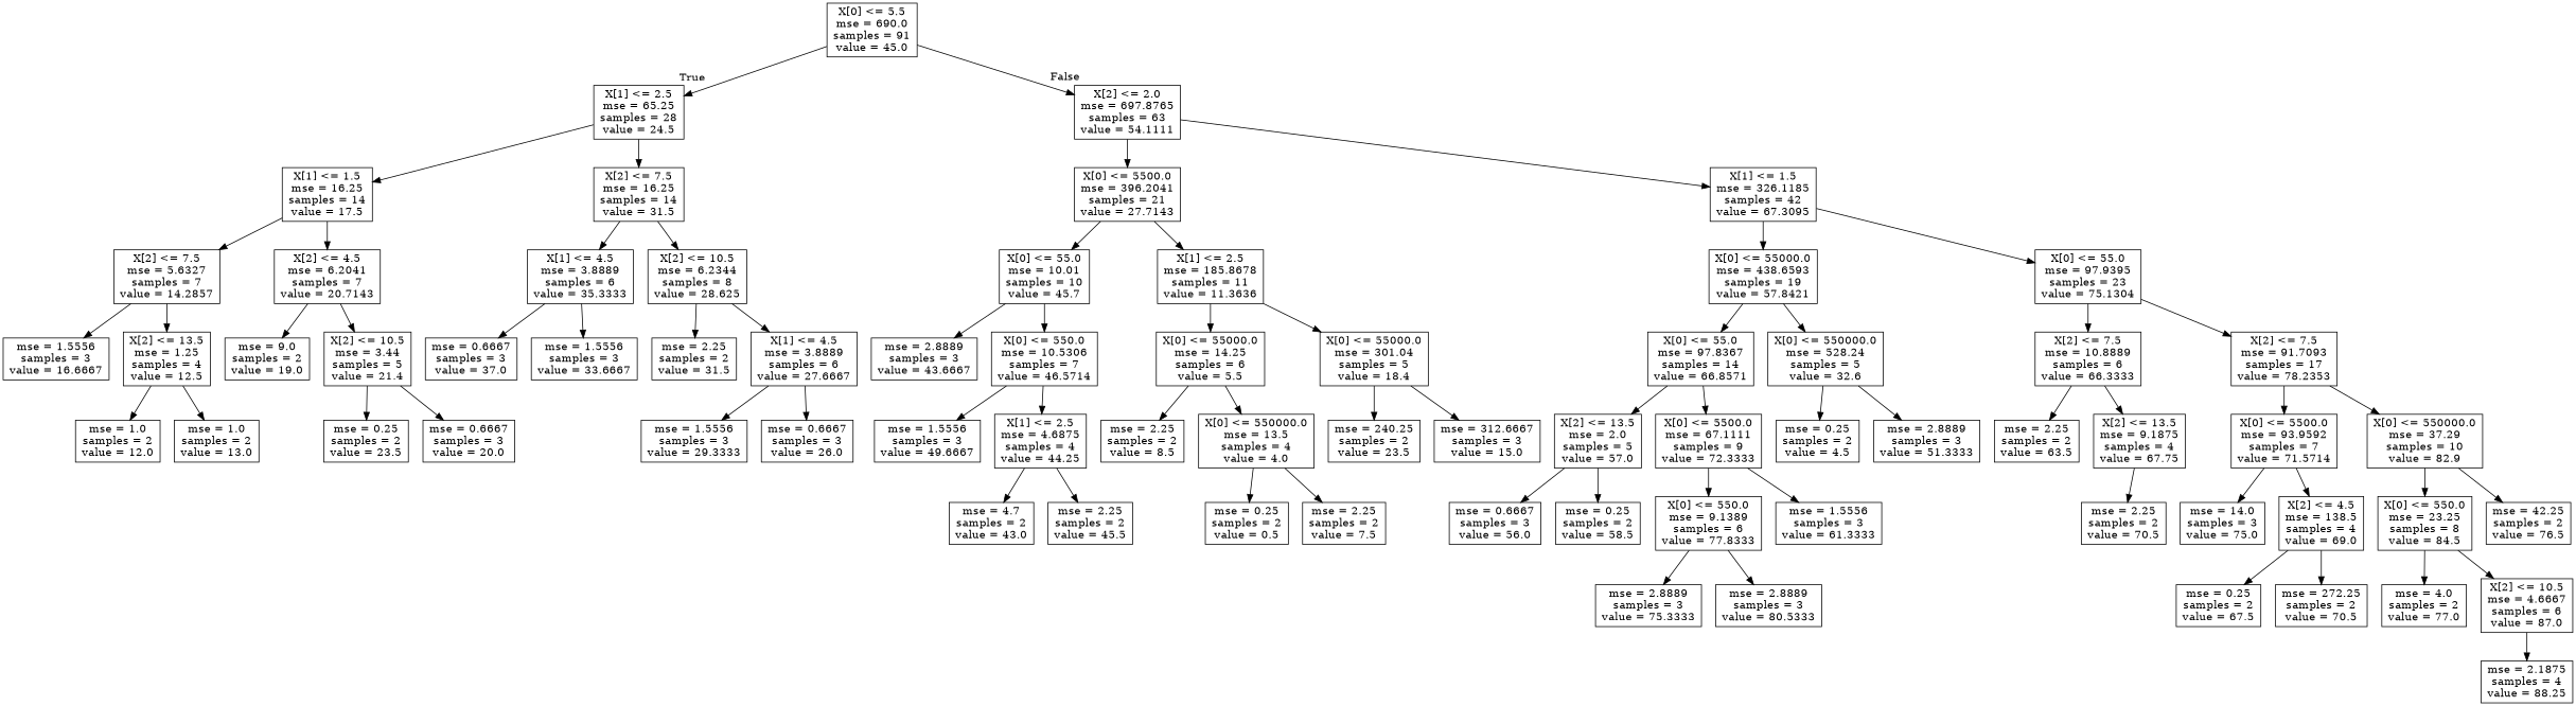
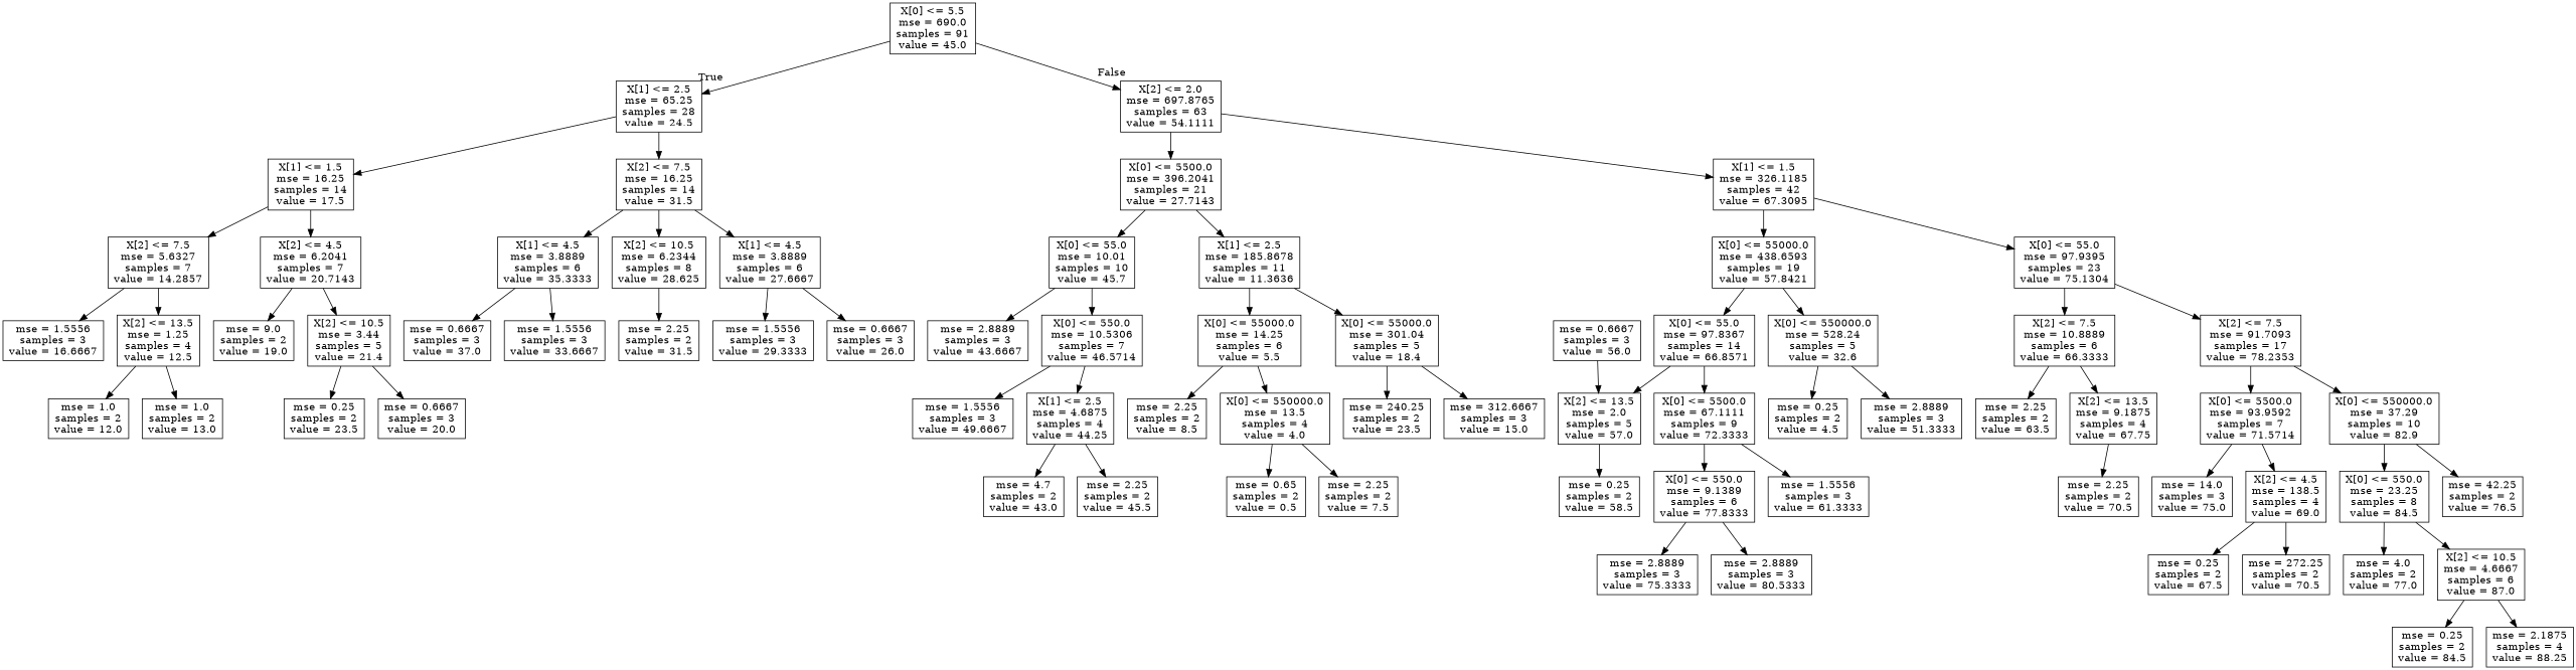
  digraph {
    node [shape=box]
    n1 [label="X[0] <= 5.5\nmse = 690.0\nsamples = 91\nvalue = 45.0"]
    n2 [label="X[1] <= 2.5\nmse = 65.25\nsamples = 28\nvalue = 24.5"]
    n3 [label="X[2] <= 2.0\nmse = 697.8765\nsamples = 63\nvalue = 54.1111"]
    n4 [label="X[1] <= 1.5\nmse = 16.25\nsamples = 14\nvalue = 17.5"]
    n5 [label="X[2] <= 7.5\nmse = 16.25\nsamples = 14\nvalue = 31.5"]
    n6 [label="X[0] <= 5500.0\nmse = 396.2041\nsamples = 21\nvalue = 27.7143"]
    n7 [label="X[1] <= 1.5\nmse = 326.1185\nsamples = 42\nvalue = 67.3095"]
    n8 [label="X[2] <= 7.5\nmse = 5.6327\nsamples = 7\nvalue = 14.2857"]
    n9 [label="X[2] <= 4.5\nmse = 6.2041\nsamples = 7\nvalue = 20.7143"]
    n10 [label="X[1] <= 4.5\nmse = 3.8889\nsamples = 6\nvalue = 35.3333"]
    n11 [label="X[2] <= 10.5\nmse = 6.2344\nsamples = 8\nvalue = 28.625"]
    n12 [label="mse = 1.5556\nsamples = 3\nvalue = 16.6667"]
    n13 [label="X[2] <= 13.5\nmse = 1.25\nsamples = 4\nvalue = 12.5"]
    n14 [label="mse = 9.0\nsamples = 2\nvalue = 19.0"]
    n15 [label="X[2] <= 10.5\nmse = 3.44\nsamples = 5\nvalue = 21.4"]
    n16 [label="mse = 1.0\nsamples = 2\nvalue = 12.0"]
    n17 [label="mse = 1.0\nsamples = 2\nvalue = 13.0"]
    n18 [label="mse = 0.25\nsamples = 2\nvalue = 23.5"]
    n19 [label="mse = 0.6667\nsamples = 3\nvalue = 20.0"]
    n20 [label="mse = 0.6667\nsamples = 3\nvalue = 37.0"]
    n21 [label="mse = 1.5556\nsamples = 3\nvalue = 33.6667"]
    n22 [label="mse = 2.25\nsamples = 2\nvalue = 31.5"]
    n23 [label="X[1] <= 4.5\nmse = 3.8889\nsamples = 6\nvalue = 27.6667"]
    n24 [label="mse = 1.5556\nsamples = 3\nvalue = 29.3333"]
    n25 [label="mse = 0.6667\nsamples = 3\nvalue = 26.0"]
    n26 [label="X[0] <= 55.0\nmse = 10.01\nsamples = 10\nvalue = 45.7"]
    n27 [label="X[1] <= 2.5\nmse = 185.8678\nsamples = 11\nvalue = 11.3636"]
    n28 [label="X[0] <= 55000.0\nmse = 438.6593\nsamples = 19\nvalue = 57.8421"]
    n29 [label="X[0] <= 55.0\nmse = 97.9395\nsamples = 23\nvalue = 75.1304"]
    n30 [label="mse = 2.8889\nsamples = 3\nvalue = 43.6667"]
    n31 [label="X[0] <= 550.0\nmse = 10.5306\nsamples = 7\nvalue = 46.5714"]
    n32 [label="X[0] <= 55000.0\nmse = 14.25\nsamples = 6\nvalue = 5.5"]
    n33 [label="X[0] <= 55000.0\nmse = 301.04\nsamples = 5\nvalue = 18.4"]
    n34 [label="mse = 1.5556\nsamples = 3\nvalue = 49.6667"]
    n35 [label="X[1] <= 2.5\nmse = 4.6875\nsamples = 4\nvalue = 44.25"]
    n36 [label="mse = 4.7\nsamples = 2\nvalue = 43.0"]
    n37 [label="mse = 2.25\nsamples = 2\nvalue = 45.5"]
    n38 [label="mse = 2.25\nsamples = 2\nvalue = 8.5"]
    n39 [label="X[0] <= 550000.0\nmse = 13.5\nsamples = 4\nvalue = 4.0"]
    n40 [label="mse = 240.25\nsamples = 2\nvalue = 23.5"]
    n41 [label="mse = 312.6667\nsamples = 3\nvalue = 15.0"]
-   n42 [label="mse = 0.25\nsamples = 2\nvalue = 0.5"]
+   n42 [label="mse = 0.65\nsamples = 2\nvalue = 0.5"]
    n43 [label="mse = 2.25\nsamples = 2\nvalue = 7.5"]
    n44 [label="X[0] <= 55.0\nmse = 97.8367\nsamples = 14\nvalue = 66.8571"]
    n45 [label="X[0] <= 550000.0\nmse = 528.24\nsamples = 5\nvalue = 32.6"]
    n46 [label="X[2] <= 7.5\nmse = 10.8889\nsamples = 6\nvalue = 66.3333"]
    n47 [label="X[2] <= 7.5\nmse = 91.7093\nsamples = 17\nvalue = 78.2353"]
    n48 [label="X[2] <= 13.5\nmse = 2.0\nsamples = 5\nvalue = 57.0"]
    n49 [label="X[0] <= 5500.0\nmse = 67.1111\nsamples = 9\nvalue = 72.3333"]
    n50 [label="mse = 0.25\nsamples = 2\nvalue = 4.5"]
    n51 [label="mse = 2.8889\nsamples = 3\nvalue = 51.3333"]
    n52 [label="mse = 0.6667\nsamples = 3\nvalue = 56.0"]
    n53 [label="mse = 0.25\nsamples = 2\nvalue = 58.5"]
    n54 [label="X[0] <= 550.0\nmse = 9.1389\nsamples = 6\nvalue = 77.8333"]
    n55 [label="mse = 1.5556\nsamples = 3\nvalue = 61.3333"]
    n56 [label="mse = 2.8889\nsamples = 3\nvalue = 75.3333"]
    n57 [label="mse = 2.8889\nsamples = 3\nvalue = 80.5333"]
    n58 [label="mse = 2.25\nsamples = 2\nvalue = 63.5"]
    n59 [label="X[2] <= 13.5\nmse = 9.1875\nsamples = 4\nvalue = 67.75"]
    n60 [label="X[0] <= 5500.0\nmse = 93.9592\nsamples = 7\nvalue = 71.5714"]
    n61 [label="X[0] <= 550000.0\nmse = 37.29\nsamples = 10\nvalue = 82.9"]
    n62 [label="mse = 2.25\nsamples = 2\nvalue = 70.5"]
    n63 [label="mse = 14.0\nsamples = 3\nvalue = 75.0"]
    n64 [label="X[2] <= 4.5\nmse = 138.5\nsamples = 4\nvalue = 69.0"]
    n65 [label="X[0] <= 550.0\nmse = 23.25\nsamples = 8\nvalue = 84.5"]
    n66 [label="mse = 42.25\nsamples = 2\nvalue = 76.5"]
    n67 [label="mse = 0.25\nsamples = 2\nvalue = 67.5"]
    n68 [label="mse = 272.25\nsamples = 2\nvalue = 70.5"]
    n69 [label="mse = 4.0\nsamples = 2\nvalue = 77.0"]
    n70 [label="X[2] <= 10.5\nmse = 4.6667\nsamples = 6\nvalue = 87.0"]
+   n71 [label="mse = 0.25\nsamples = 2\nvalue = 84.5"]
    n72 [label="mse = 2.1875\nsamples = 4\nvalue = 88.25"]
    n1 -> n2 [headlabel=True labelangle=45 labeldistance=2.5]
    n1 -> n3 [headlabel=False labelangle=-45 labeldistance=2.5]
    n2 -> n4
    n2 -> n5
    n3 -> n6
    n3 -> n7
    n4 -> n8
    n4 -> n9
    n5 -> n10
    n5 -> n11
    n6 -> n26
    n6 -> n27
    n7 -> n28
    n7 -> n29
    n8 -> n12
    n8 -> n13
    n9 -> n14
    n9 -> n15
    n10 -> n20
    n10 -> n21
    n11 -> n22
-   n11 -> n23
+   n5 -> n23
    n13 -> n16
    n13 -> n17
    n15 -> n18
    n15 -> n19
    n23 -> n24
    n23 -> n25
    n26 -> n30
    n26 -> n31
    n27 -> n32
    n27 -> n33
    n28 -> n44
    n28 -> n45
    n29 -> n46
    n29 -> n47
    n31 -> n34
    n31 -> n35
    n32 -> n38
    n32 -> n39
    n33 -> n40
    n33 -> n41
    n35 -> n36
    n35 -> n37
    n39 -> n42
    n39 -> n43
    n44 -> n48
    n44 -> n49
    n45 -> n50
    n45 -> n51
    n46 -> n58
    n46 -> n59
    n47 -> n60
    n47 -> n61
-   n48 -> n52
+   n52 -> n48
    n48 -> n53
    n49 -> n54
    n49 -> n55
    n54 -> n56
    n54 -> n57
    n59 -> n62
    n60 -> n63
    n60 -> n64
    n61 -> n65
    n61 -> n66
    n64 -> n67
    n64 -> n68
    n65 -> n69
    n65 -> n70
+   n70 -> n71
    n70 -> n72
  }
